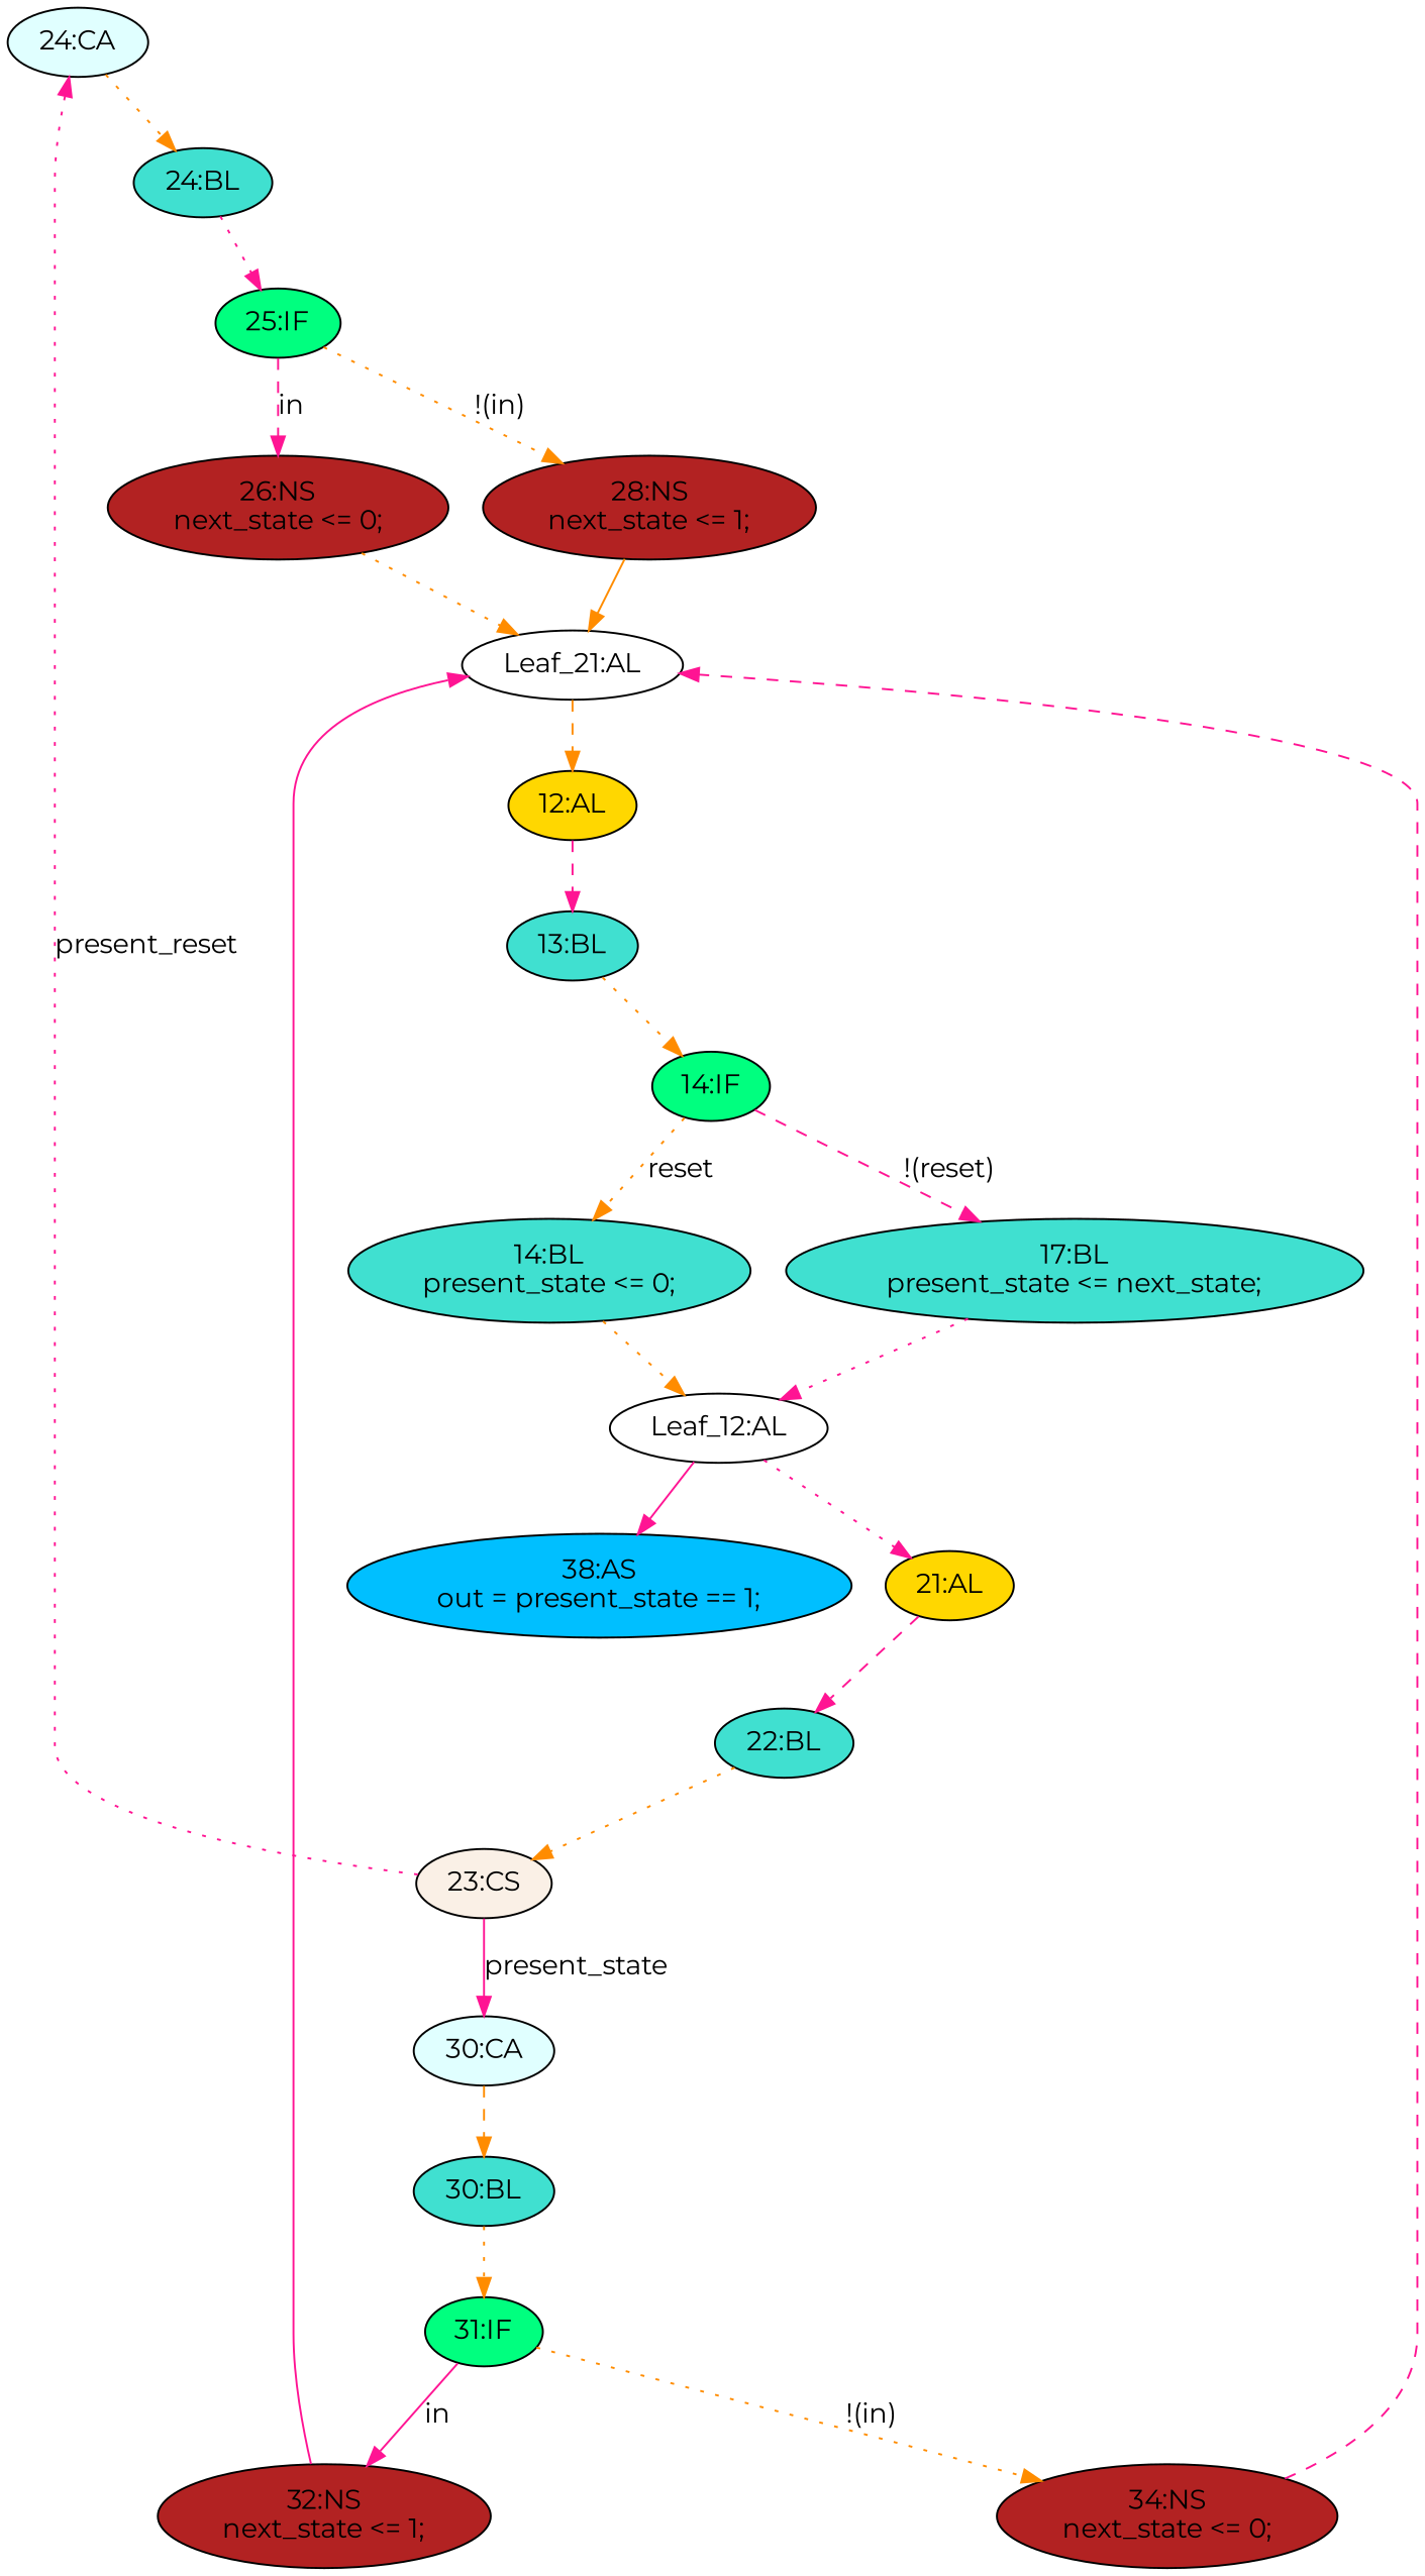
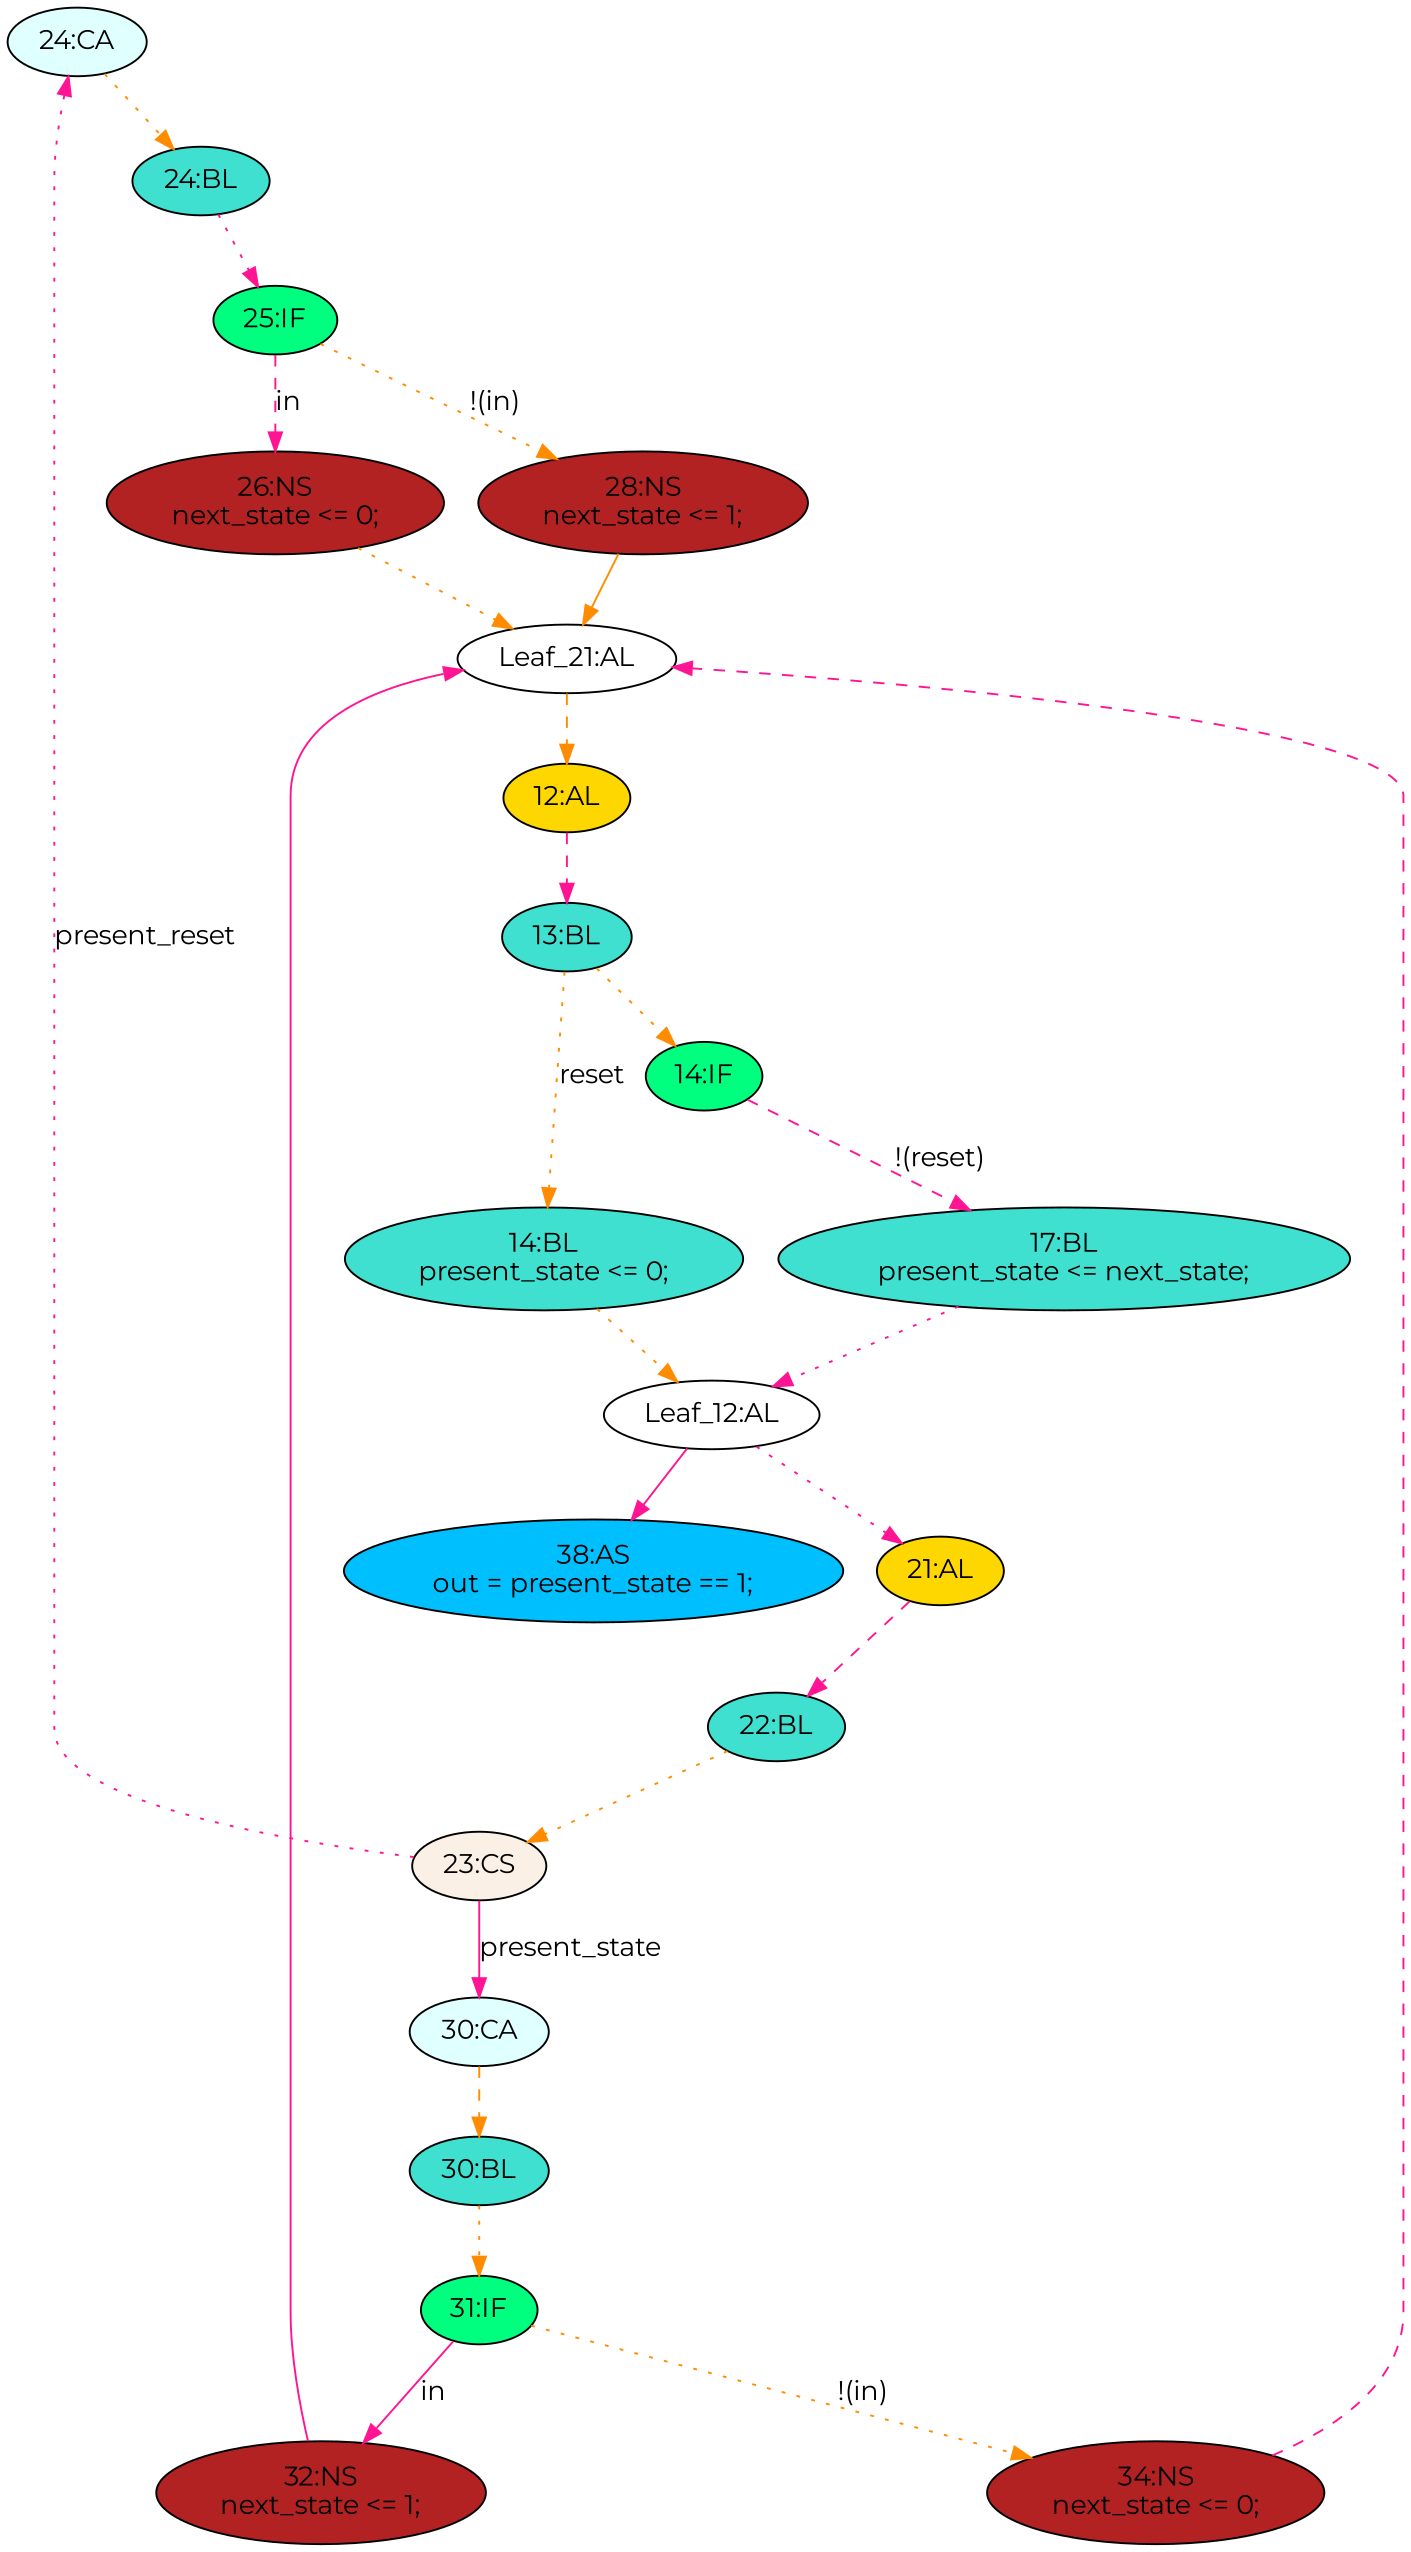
  strict digraph {
    fontname=Montserrat
    node [fillcolor=turquoise fontname=Montserrat statements="[]" style=filled typ=Block]
    edge [color=deeppink cond="[]" fontname=Montserrat lineno=None style=dotted]
    n1 [ast="<pyverilog.vparser.ast.Case object at 0x7ff4ad467650>" fillcolor=lightcyan label="24:CA" typ=Case]
    n2 [ast="<pyverilog.vparser.ast.Block object at 0x7ff4ad467850>" label="24:BL"]
    n3 [ast="<pyverilog.vparser.ast.IfStatement object at 0x7ff4ad467f50>" fillcolor=springgreen label="25:IF" typ=IfStatement]
    n4 [ast="<pyverilog.vparser.ast.NonblockingSubstitution object at 0x7ff4ad467290>" fillcolor=firebrick label="26:NS\nnext_state <= 0;" statements="[<pyverilog.vparser.ast.NonblockingSubstitution object at 0x7ff4ad467290>]" typ=NonblockingSubstitution]
    n5 [ast="<pyverilog.vparser.ast.NonblockingSubstitution object at 0x7ff4ad59ee50>" fillcolor=firebrick label="28:NS\nnext_state <= 1;" statements="[<pyverilog.vparser.ast.NonblockingSubstitution object at 0x7ff4ad59ee50>]" typ=NonblockingSubstitution]
    n6 [ast="<pyverilog.vparser.ast.Case object at 0x7ff4ad4ead90>" fillcolor=lightcyan label="30:CA" typ=Case]
    n7 [ast="<pyverilog.vparser.ast.Block object at 0x7ff4ad4ea1d0>" label="30:BL"]
    n8 [ast="<pyverilog.vparser.ast.IfStatement object at 0x7ff4ad486510>" fillcolor=springgreen label="31:IF" typ=IfStatement]
    n9 [ast="<pyverilog.vparser.ast.NonblockingSubstitution object at 0x7ff4ad486550>" fillcolor=firebrick label="32:NS\nnext_state <= 1;" statements="[<pyverilog.vparser.ast.NonblockingSubstitution object at 0x7ff4ad486550>]" typ=NonblockingSubstitution]
    n10 [ast="<pyverilog.vparser.ast.NonblockingSubstitution object at 0x7ff4ad0d8cd0>" fillcolor=firebrick label="34:NS\nnext_state <= 0;" statements="[<pyverilog.vparser.ast.NonblockingSubstitution object at 0x7ff4ad0d8cd0>]" typ=NonblockingSubstitution]
    n11 [ast="<pyverilog.vparser.ast.Block object at 0x7ff4ad47dd10>" label="22:BL"]
    n12 [ast="<pyverilog.vparser.ast.CaseStatement object at 0x7ff4aecff450>" fillcolor=linen label="23:CS" typ=CaseStatement]
    n13 [def_var="['next_state']" label="Leaf_21:AL" fillcolor="" statements="" style="" typ=""]
    n14 [ast="<pyverilog.vparser.ast.Always object at 0x7ff4ad464110>" clk_sens=True fillcolor=gold label="12:AL" sens="['clk', 'reset']" typ=Always use_var="['reset', 'next_state']"]
    n15 [ast="<pyverilog.vparser.ast.Block object at 0x7ff4ad464d10>" label="13:BL"]
    n16 [ast="<pyverilog.vparser.ast.Block object at 0x7ff4ad4644d0>" label="14:BL\npresent_state <= 0;" statements="[<pyverilog.vparser.ast.NonblockingSubstitution object at 0x7ff4ad464890>]"]
    n17 [def_var="['present_state']" label="Leaf_12:AL" fillcolor="" statements="" style="" typ=""]
    n18 [ast="<pyverilog.vparser.ast.Assign object at 0x7ff4ad0d8c10>" def_var="['out']" fillcolor=deepskyblue label="38:AS\nout = present_state == 1;" typ=Assign use_var="['present_state']"]
    n19 [ast="<pyverilog.vparser.ast.Always object at 0x7ff4ad47dc50>" clk_sens=False fillcolor=gold label="21:AL" sens="['present_state', 'in']" typ=Always use_var="['present_state', 'in']"]
    n20 [ast="<pyverilog.vparser.ast.IfStatement object at 0x7ff4ad464210>" fillcolor=springgreen label="14:IF" typ=IfStatement]
    n21 [ast="<pyverilog.vparser.ast.Block object at 0x7ff4ad1ce550>" label="17:BL\npresent_state <= next_state;" statements="[<pyverilog.vparser.ast.NonblockingSubstitution object at 0x7ff4ad472150>]"]
    n1 -> n2 [color=darkorange]
    n2 -> n3
    n3 -> n4 [cond="['in']" label=in lineno=25 style=dashed]
    n3 -> n5 [color=darkorange cond="['in']" label="!(in)" lineno=25]
    n4 -> n13 [color=darkorange]
    n5 -> n13 [color=darkorange style=solid]
    n6 -> n7 [color=darkorange style=dashed]
    n7 -> n8 [color=darkorange]
    n8 -> n9 [cond="['in']" label=in lineno=31 style=solid]
    n8 -> n10 [color=darkorange cond="['in']" label="!(in)" lineno=31]
    n9 -> n13 [style=solid]
    n10 -> n13 [style=dashed]
    n11 -> n12 [color=darkorange]
    n12 -> n1 [cond="['present_state']" label=present_reset lineno=23]
    n12 -> n6 [cond="['present_state']" label=present_state lineno=23 style=solid]
    n13 -> n14 [color=darkorange style=dashed cond="" lineno=""]
    n14 -> n15 [style=dashed]
    n15 -> n20 [color=darkorange]
    n16 -> n17 [color=darkorange]
    n17 -> n18 [style=solid cond="" lineno=""]
    n17 -> n19 [cond="" lineno=""]
    n19 -> n11 [style=dashed]
-   n20 -> n16 [color=darkorange cond="['reset']" label=reset lineno=14]
+   n15 -> n16 [color=darkorange cond="['reset']" label=reset lineno=14]
    n20 -> n21 [cond="['reset']" label="!(reset)" lineno=14 style=dashed]
    n21 -> n17
  }
